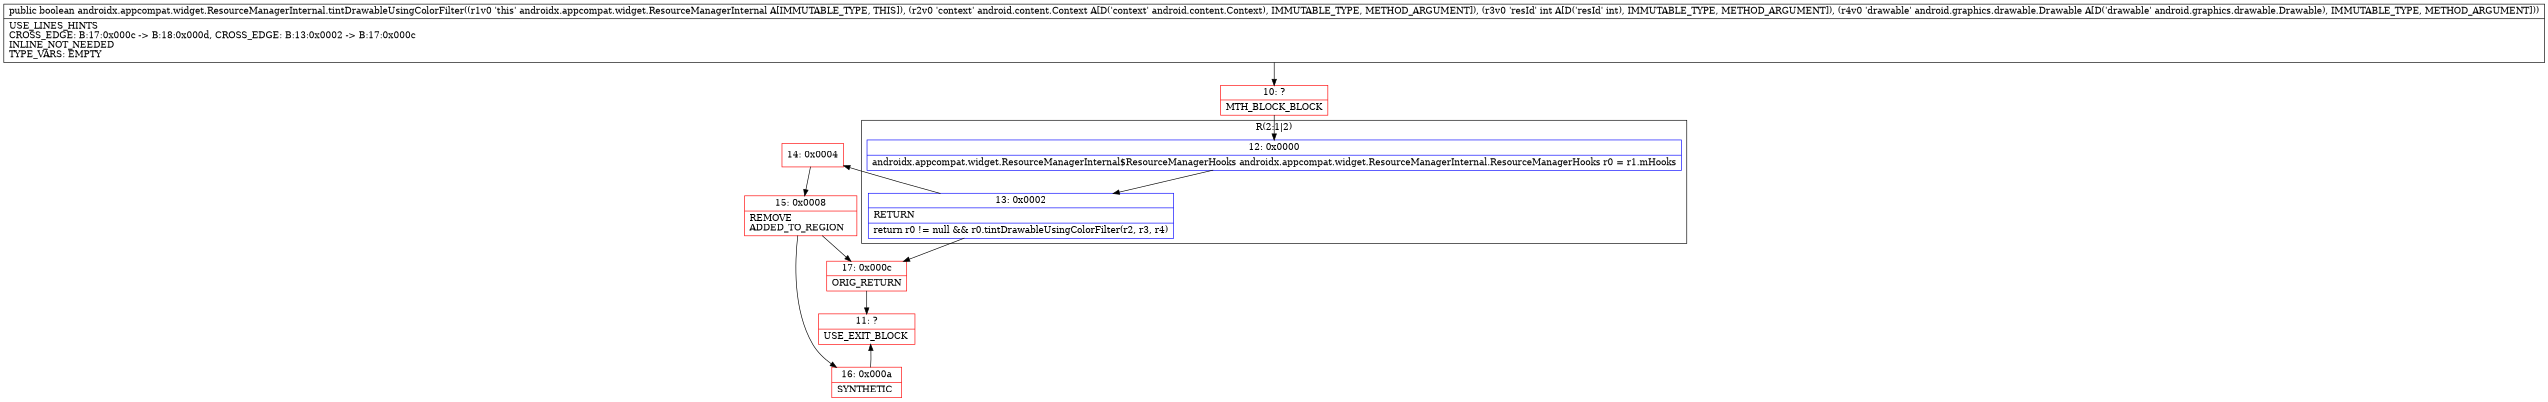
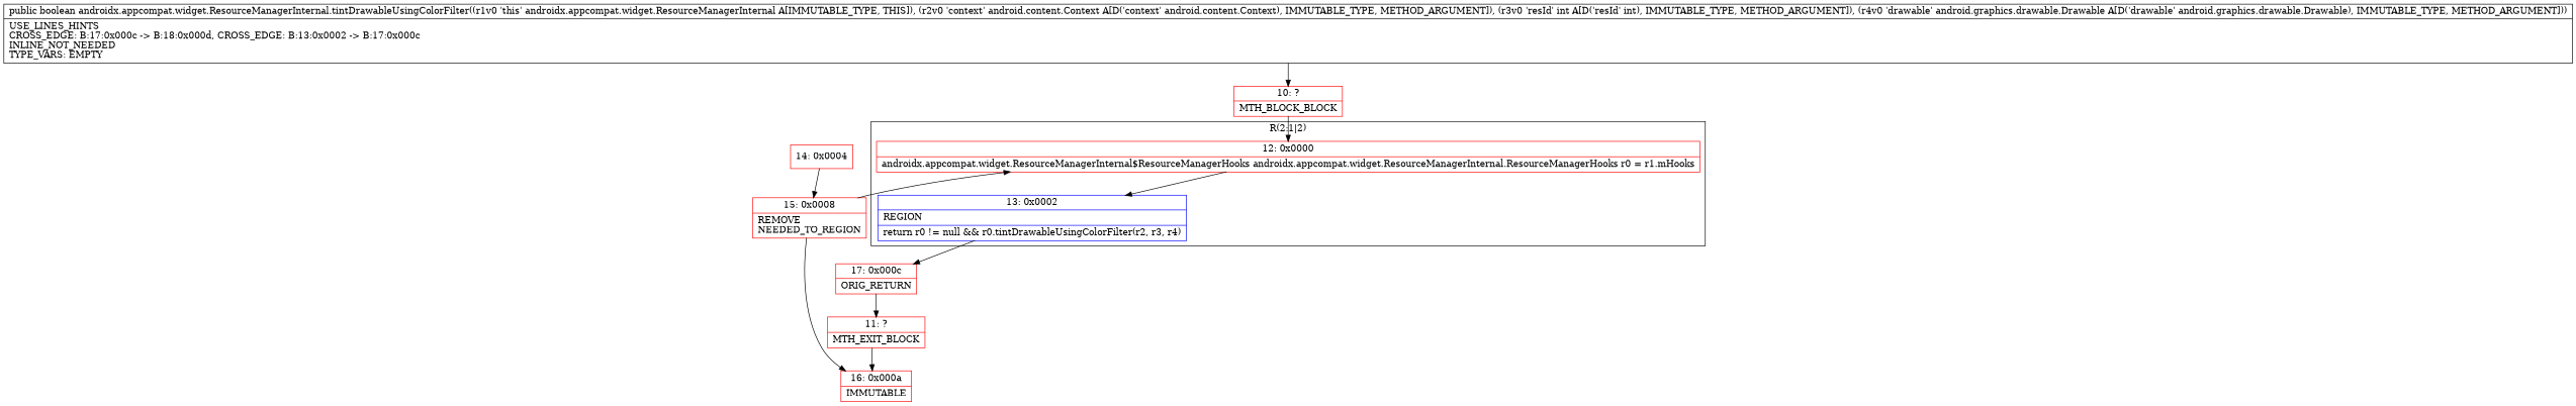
  digraph {
    node [color=red shape=record]
-   n1 [color=blue label="{12\:\ 0x0000|androidx.appcompat.widget.ResourceManagerInternal$ResourceManagerHooks androidx.appcompat.widget.ResourceManagerInternal.ResourceManagerHooks r0 = r1.mHooks\l}"]
-   n2 [color=blue label="{13\:\ 0x0002|RETURN\l|return r0 != null && r0.tintDrawableUsingColorFilter(r2, r3, r4)\l}"]
+   n1 [label="{12\:\ 0x0000|androidx.appcompat.widget.ResourceManagerInternal$ResourceManagerHooks androidx.appcompat.widget.ResourceManagerInternal.ResourceManagerHooks r0 = r1.mHooks\l}"]
+   n2 [color=blue label="{13\:\ 0x0002|REGION\l|return r0 != null && r0.tintDrawableUsingColorFilter(r2, r3, r4)\l}"]
    n3 [label="{14\:\ 0x0004}"]
    n4 [label="{17\:\ 0x000c|ORIG_RETURN\l}"]
-   n5 [label="{15\:\ 0x0008|REMOVE\lADDED_TO_REGION\l}"]
-   n6 [label="{11\:\ ?|USE_EXIT_BLOCK\l}"]
+   n5 [label="{15\:\ 0x0008|REMOVE\lNEEDED_TO_REGION\l}"]
+   n6 [label="{11\:\ ?|MTH_EXIT_BLOCK\l}"]
    n7 [label="{10\:\ ?|MTH_BLOCK_BLOCK\l}"]
-   n8 [label="{16\:\ 0x000a|SYNTHETIC\l}"]
+   n8 [label="{16\:\ 0x000a|IMMUTABLE\l}"]
    n9 [label="{public boolean androidx.appcompat.widget.ResourceManagerInternal.tintDrawableUsingColorFilter((r1v0 'this' androidx.appcompat.widget.ResourceManagerInternal A[IMMUTABLE_TYPE, THIS]), (r2v0 'context' android.content.Context A[D('context' android.content.Context), IMMUTABLE_TYPE, METHOD_ARGUMENT]), (r3v0 'resId' int A[D('resId' int), IMMUTABLE_TYPE, METHOD_ARGUMENT]), (r4v0 'drawable' android.graphics.drawable.Drawable A[D('drawable' android.graphics.drawable.Drawable), IMMUTABLE_TYPE, METHOD_ARGUMENT]))  | USE_LINES_HINTS\lCROSS_EDGE: B:17:0x000c \-\> B:18:0x000d, CROSS_EDGE: B:13:0x0002 \-\> B:17:0x000c\lINLINE_NOT_NEEDED\lTYPE_VARS: EMPTY\l}" color=""]
    subgraph cluster_1 {
      label="R(2:1|2)"
      n1
      n2
    }
    n1 -> n2
-   n2 -> n3
    n2 -> n4
    n3 -> n5
    n4 -> n6
-   n5 -> n4
+   n5 -> n1
    n5 -> n8
    n7 -> n1
-   n8 -> n6
+   n6 -> n8
    n9 -> n7
  }
